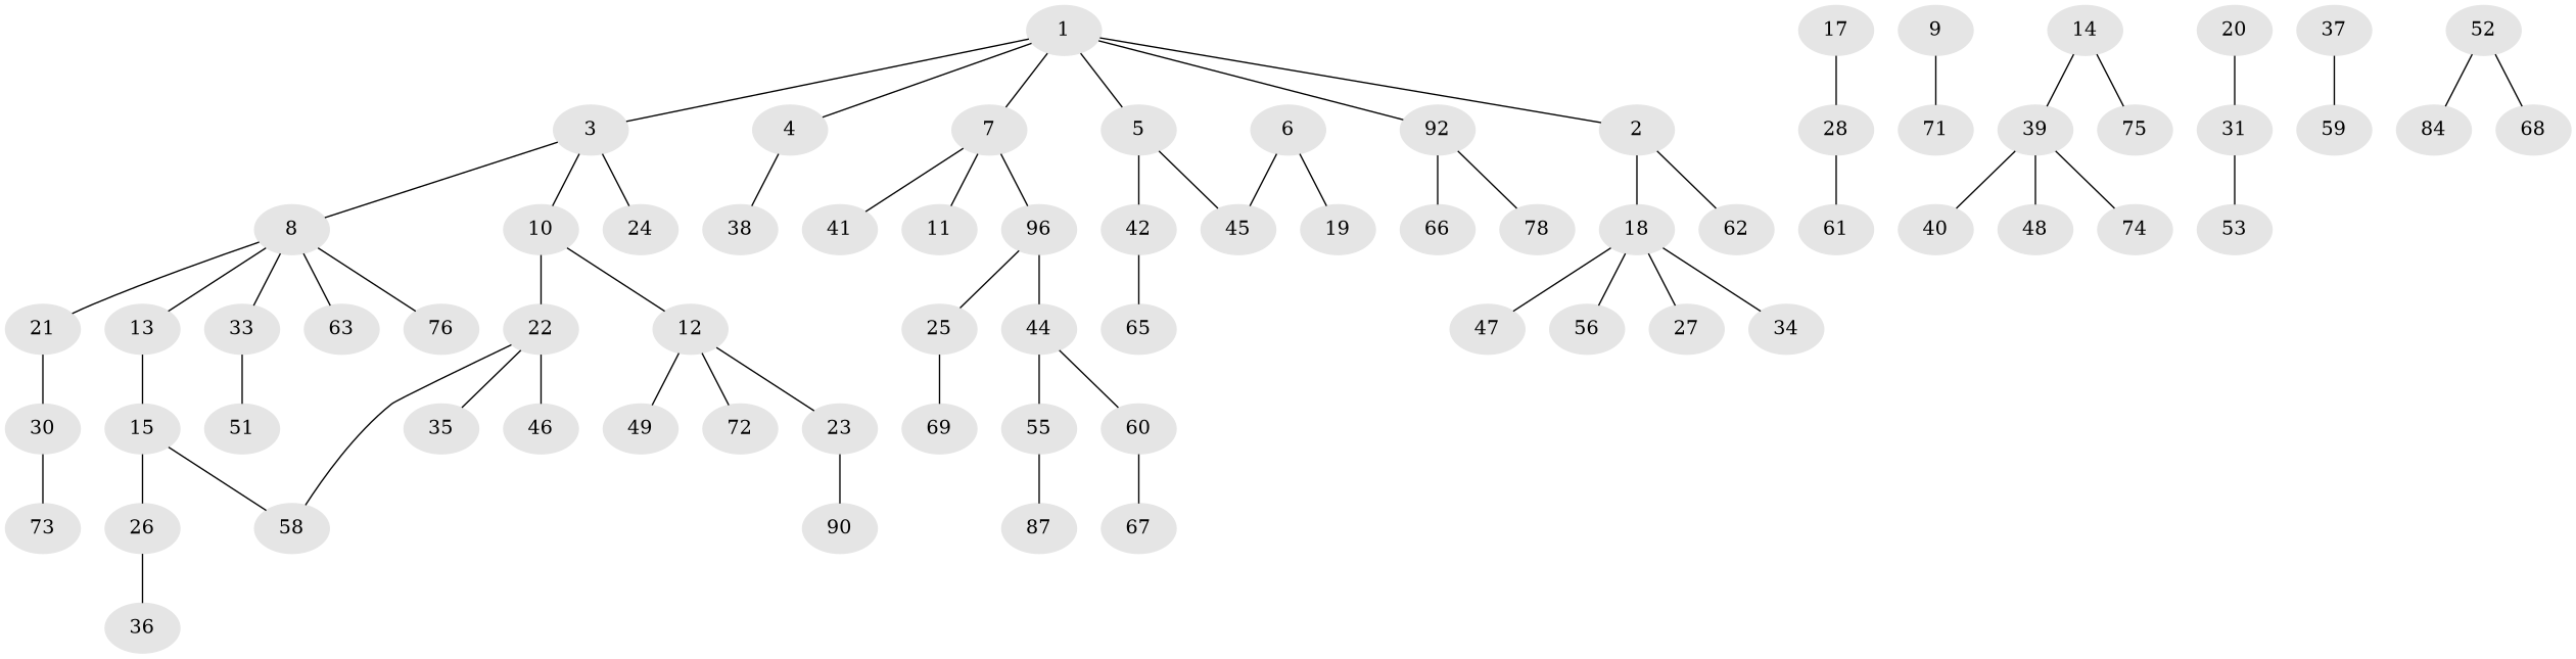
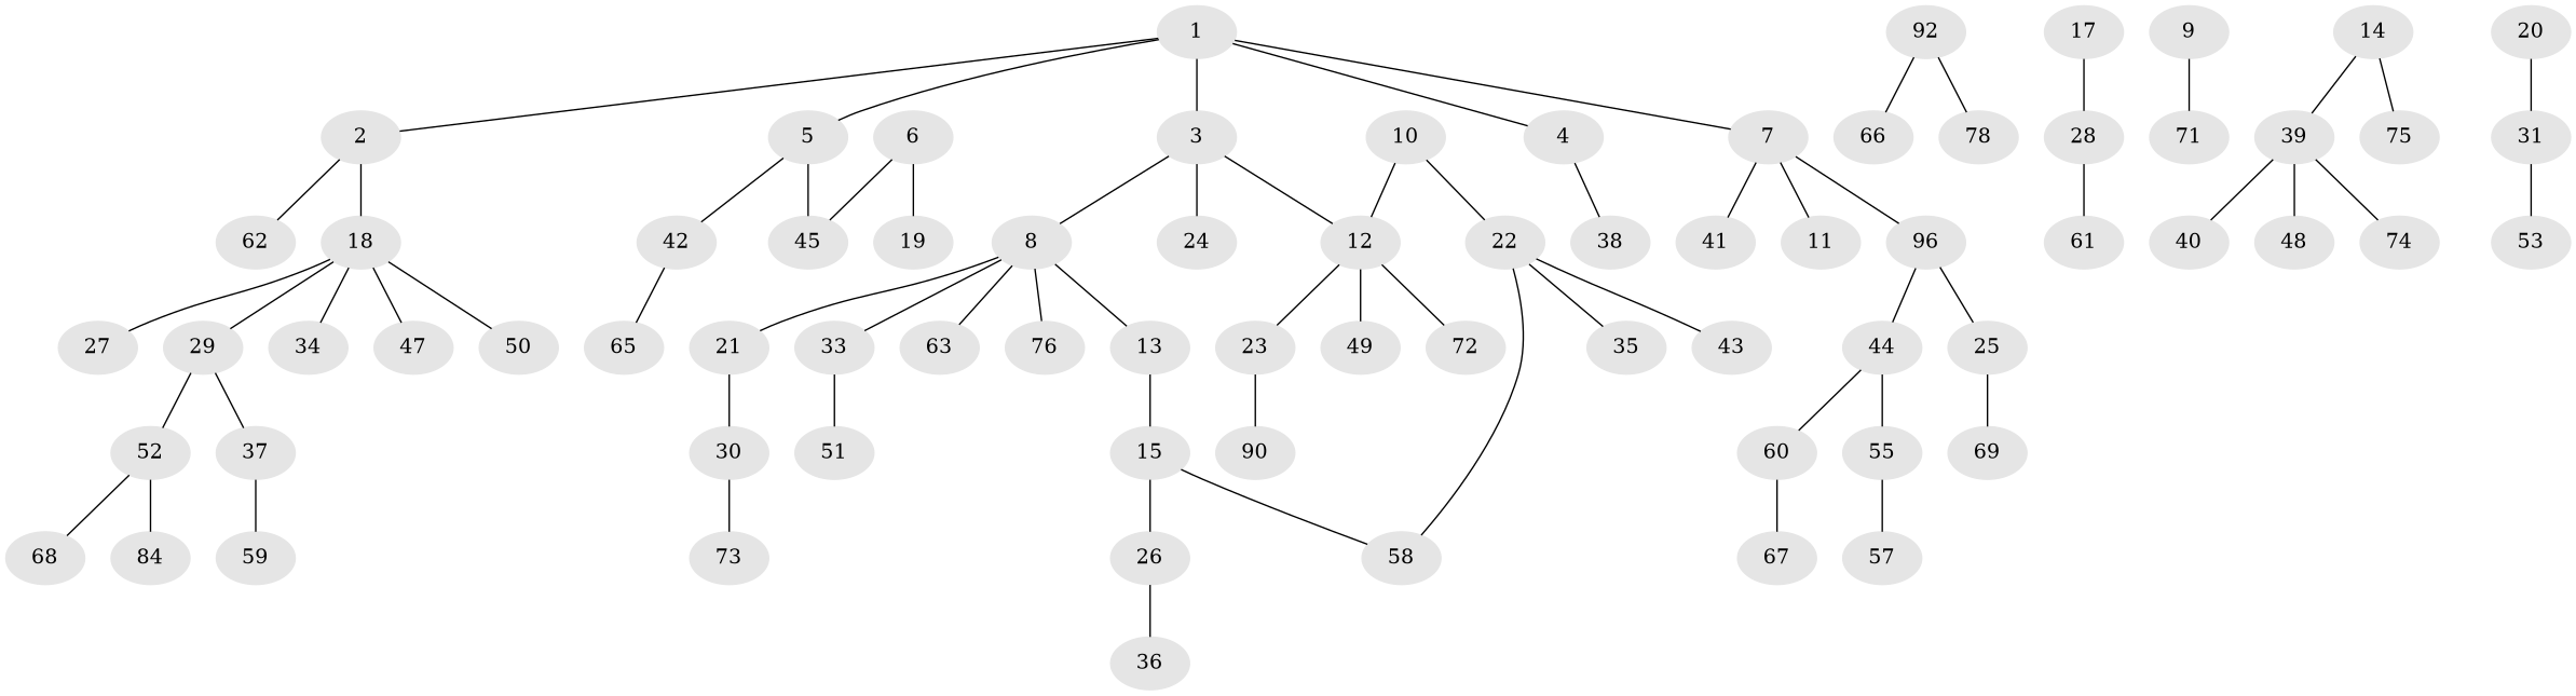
  graph {
    node [color=gray90 style=filled]
    1
    2
    3
    4
    5
    7
    n7 [label=92]
    18
    62
    8
    10
    24
    38
    42
    45
    11
    n17 [label=96]
    41
    66
    n20 [label=78]
    17
    28
    27
+   29
    34
    47
-   56
+   56 [label=50]
    13
    21
    33
    63
    76
    9
    71
    12
    22
    6
    19
    65
    25
    44
    15
    30
    51
    14
    39
    75
    23
    49
    72
    35
-   46
+   46 [label=43]
    58
    n54 [label=90]
    26
    40
    48
    74
    20
    31
    36
    69
    55
    60
    61
    37
    52
    53
    73
    59
    n71 [label=84]
    68
-   57 [label=87]
+   57
    67
    1 -- 2
    1 -- 3
    1 -- 4
    1 -- 5
    1 -- 7
-   1 -- n7
    2 -- 18
    2 -- 62
    3 -- 8
-   3 -- 10
+   3 -- 12
    3 -- 24
    4 -- 38
    5 -- 42
    5 -- 45
    7 -- 11
    7 -- n17
    7 -- 41
    n7 -- 66
    n7 -- n20
    18 -- 27
+   18 -- 29
    18 -- 34
    18 -- 47
    18 -- 56
    8 -- 13
    8 -- 21
    8 -- 33
    8 -- 63
    8 -- 76
    10 -- 12
    10 -- 22
    42 -- 65
    n17 -- 25
    n17 -- 44
    17 -- 28
    28 -- 61
+   29 -- 37
+   29 -- 52
    13 -- 15
    21 -- 30
    33 -- 51
    9 -- 71
    12 -- 23
    12 -- 49
    12 -- 72
    22 -- 35
    22 -- 46
    22 -- 58
    6 -- 45
    6 -- 19
    25 -- 69
    44 -- 55
    44 -- 60
    15 -- 58
    15 -- 26
    30 -- 73
    14 -- 39
    14 -- 75
    39 -- 40
    39 -- 48
    39 -- 74
    23 -- n54
    26 -- 36
    20 -- 31
    31 -- 53
    55 -- 57
    60 -- 67
    37 -- 59
    52 -- n71
    52 -- 68
  }
